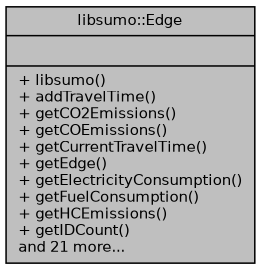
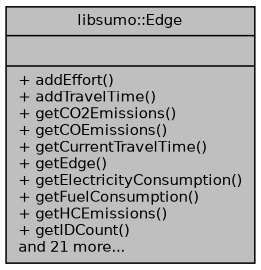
  digraph {
-   n1 [color=black fillcolor=grey75 fontcolor=black fontname=Helvetica fontsize=10 height=0.2 label="{libsumo::Edge\n||+ libsumo()\l+ addTravelTime()\l+ getCO2Emissions()\l+ getCOEmissions()\l+ getCurrentTravelTime()\l+ getEdge()\l+ getElectricityConsumption()\l+ getFuelConsumption()\l+ getHCEmissions()\l+ getIDCount()\land 21 more...\l}" shape=record style=filled width=0.4]
+   n1 [color=black fillcolor=grey75 fontcolor=black fontname=Helvetica fontsize=10 height=0.2 label="{libsumo::Edge\n||+ addEffort()\l+ addTravelTime()\l+ getCO2Emissions()\l+ getCOEmissions()\l+ getCurrentTravelTime()\l+ getEdge()\l+ getElectricityConsumption()\l+ getFuelConsumption()\l+ getHCEmissions()\l+ getIDCount()\land 21 more...\l}" shape=record style=filled width=0.4]
  }
